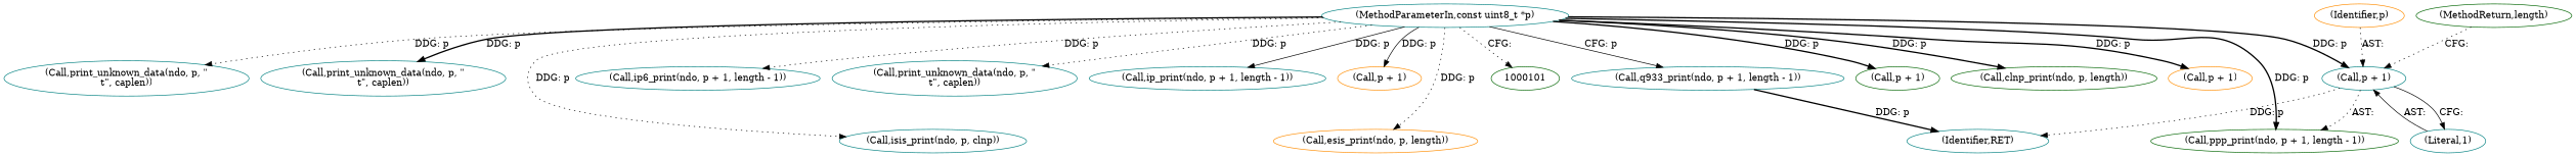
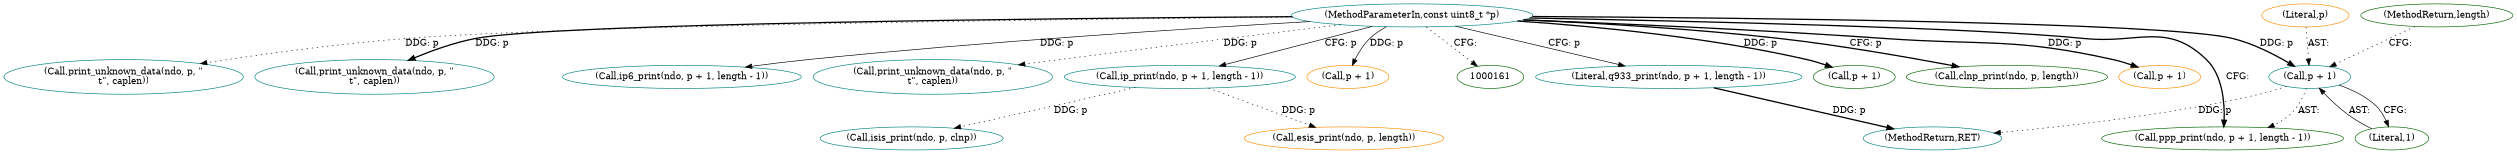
  digraph {
    node [color=teal]
    edge [style=dotted]
    n1 [label="(Call,p + 1)"]
    n2 [color=darkgreen label="(Call,ppp_print(ndo, p + 1, length - 1))"]
-   n3 [label="(Identifier,RET)"]
-   n4 [label="(Literal,1)"]
+   n3 [label="(MethodReturn,RET)"]
+   n4 [color=darkgreen label="(Literal,1)"]
    n5 [label="(MethodParameterIn,const uint8_t *p)"]
    n6 [color=darkorange label="(Call,esis_print(ndo, p, length))"]
    n7 [color=darkgreen label="(Call,p + 1)"]
    n8 [color=darkgreen label="(Call,clnp_print(ndo, p, length))"]
    n9 [color=darkorange label="(Call,p + 1)"]
    n10 [label="(Call,print_unknown_data(ndo, p, \"\n\t\", caplen))"]
    n11 [label="(Call,print_unknown_data(ndo, p, \"\n\t\", caplen))"]
    n12 [label="(Call,isis_print(ndo, p, clnp))"]
    n13 [label="(Call,ip6_print(ndo, p + 1, length - 1))"]
    n14 [label="(Call,print_unknown_data(ndo, p, \"\n\t\", caplen))"]
-   n15 [label="(Call,q933_print(ndo, p + 1, length - 1))"]
+   n15 [label="(Literal,q933_print(ndo, p + 1, length - 1))"]
    n16 [color=darkorange label="(Call,p + 1)"]
    n17 [label="(Call,ip_print(ndo, p + 1, length - 1))"]
-   1000101 [color=darkgreen]
+   1000101 [color=darkgreen label=1000161]
    n19 [color=darkgreen label="(MethodReturn,length)"]
-   n20 [color=darkorange label="(Identifier,p)"]
+   n20 [color=darkorange label="(Literal,p)"]
    n1 -> n2 [label="AST: "]
    n1 -> n3 [label="DDG: p"]
    n1 -> n4 [label="CFG: " style=solid]
    n4 -> n1 [label="AST: " style=solid]
    n5 -> n1 [label="DDG: p" style=bold]
-   n5 -> n2 [label="DDG: p" style=bold]
-   n5 -> n6 [label="DDG: p"]
+   n5 -> n2 [label="CFG: " style=bold]
+   n17 -> n6 [label="DDG: p"]
    n5 -> n7 [label="DDG: p" style=bold]
-   n5 -> n8 [label="DDG: p" style=bold]
+   n5 -> n8 [label="CFG: p" style=bold]
    n5 -> n9 [label="DDG: p" style=bold]
    n5 -> n10 [label="DDG: p"]
    n5 -> n11 [label="DDG: p" style=bold]
-   n5 -> n12 [label="DDG: p"]
-   n5 -> n13 [label="DDG: p"]
+   n17 -> n12 [label="DDG: p"]
+   n5 -> n13 [label="DDG: p" style=solid]
    n5 -> n14 [label="DDG: p"]
    n5 -> n15 [label="CFG: p" style=solid]
    n5 -> n16 [label="DDG: p" style=solid]
-   n5 -> n17 [label="DDG: p" style=solid]
+   n5 -> n17 [label="CFG: p" style=solid]
    n5 -> 1000101 [label="CFG: "]
    n15 -> n3 [label="DDG: p" style=bold]
    n19 -> n1 [label="CFG: "]
    n20 -> n1 [label="AST: "]
  }
